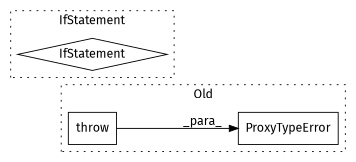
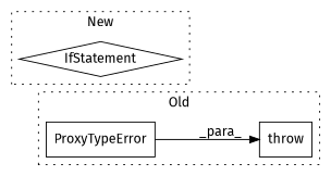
  digraph {
    rankdir=LR
    fontname="Fira Sans"
    node [shape=box fontname="Fira Sans"]
    n1 [a=32 l="15,1" label=ProxyTypeError s="370,469"]
    n2 [a=53 l=6 label=throw s=364]
    n3 [a=25 l="4,2" label=IfStatement s="766,876" shape=diamond]
    subgraph cluster_1 {
      label=Old
      style=dotted
      n1
      n2
    }
    subgraph cluster_2 {
-     label=IfStatement
+     label=New
      style=dotted
      n3
    }
-   n2 -> n1 [label=_para_ fontname="Fira Sans"]
+   n1 -> n2 [label=_para_ fontname="Fira Sans"]
  }
